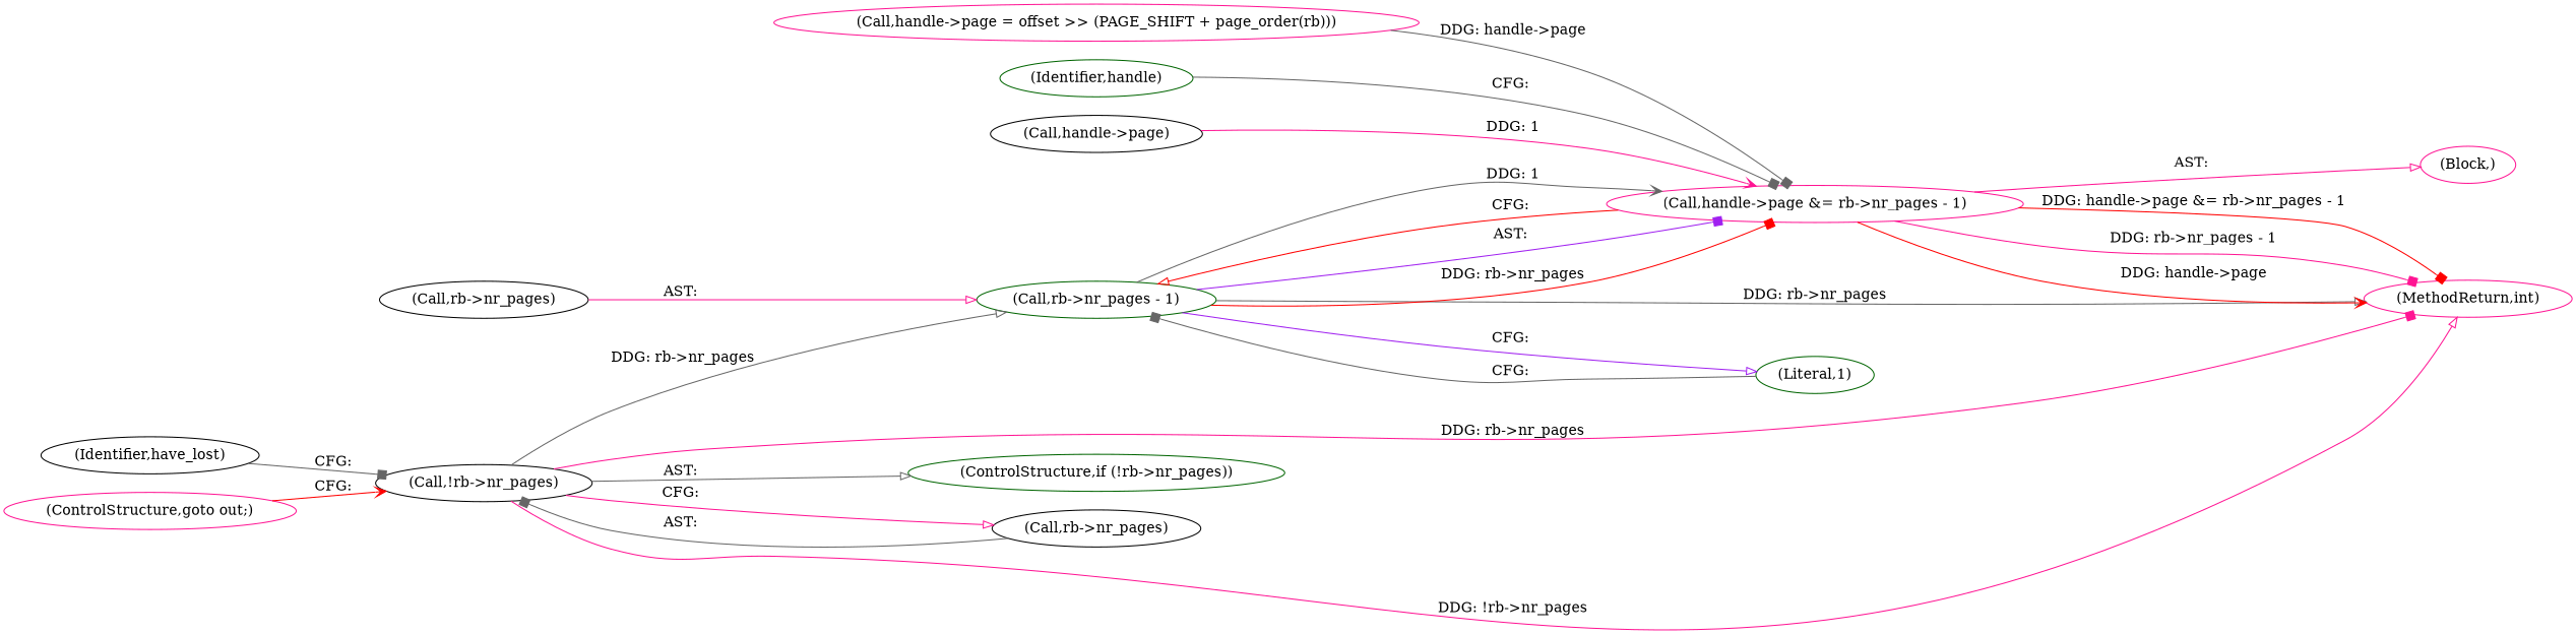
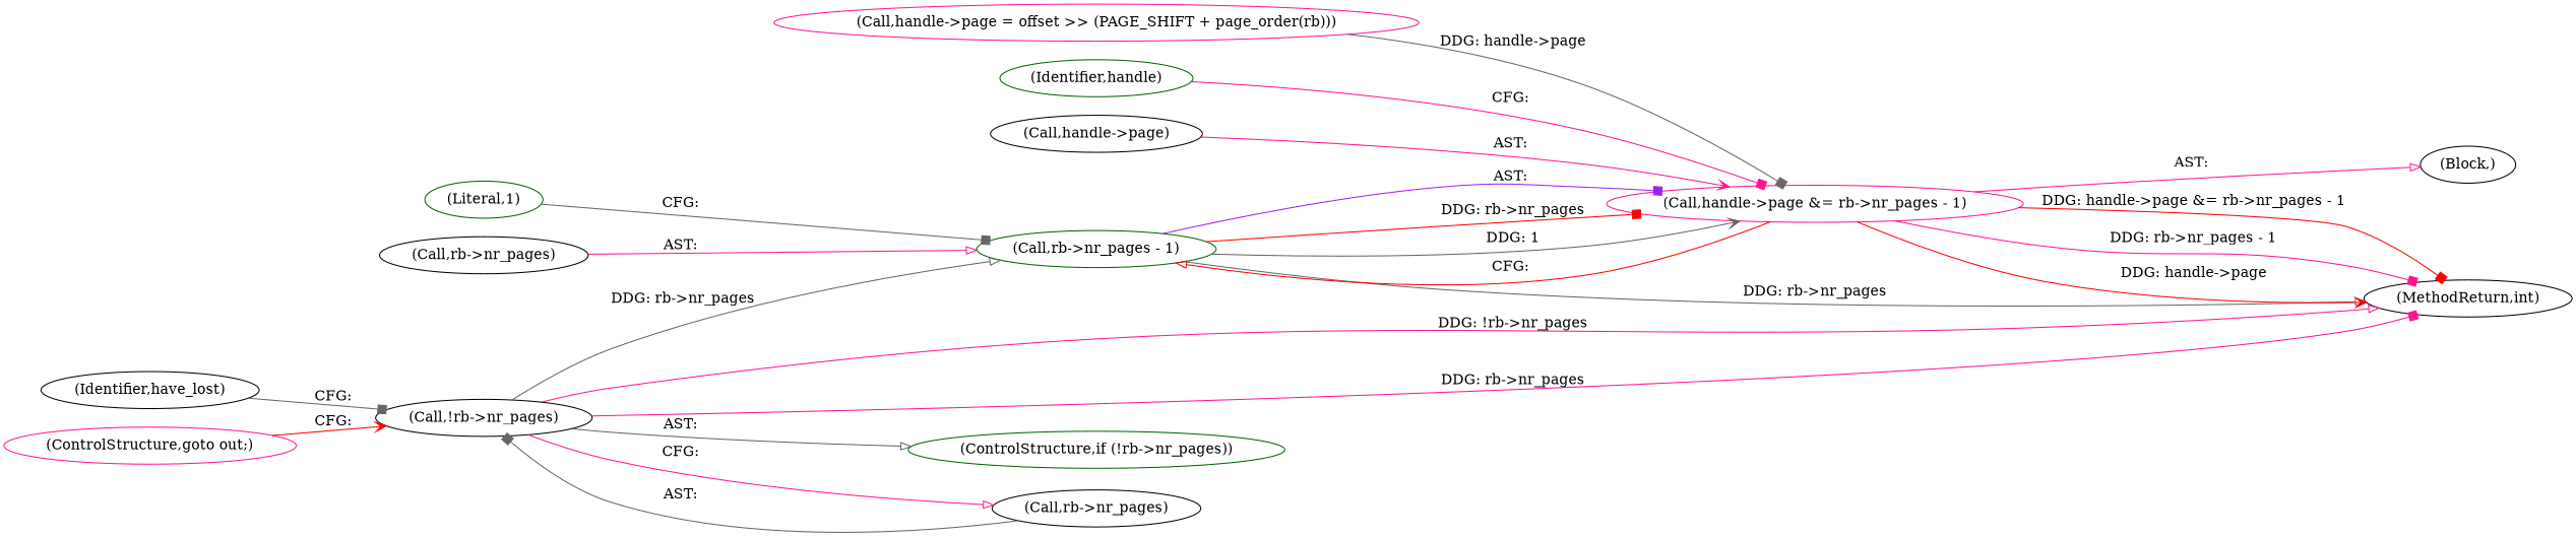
  digraph {
    rankdir=LR
    node [color=black]
    edge [arrowhead=box color=gray40]
    n1 [label="(Call,!rb->nr_pages)"]
    n2 [color=darkgreen label="(Call,rb->nr_pages - 1)"]
    n3 [color=darkgreen label="(ControlStructure,if (!rb->nr_pages))"]
    n4 [label="(Call,rb->nr_pages)"]
-   n5 [color=deeppink label="(MethodReturn,int)"]
+   n5 [label="(MethodReturn,int)"]
    n6 [color=deeppink label="(Call,handle->page &= rb->nr_pages - 1)"]
    n7 [color=darkgreen label="(Literal,1)"]
-   n8 [color=deeppink label="(Block,)"]
+   n8 [label="(Block,)"]
    n9 [label="(Identifier,have_lost)"]
    n10 [color=deeppink label="(Call,handle->page = offset >> (PAGE_SHIFT + page_order(rb)))"]
    n11 [color=darkgreen label="(Identifier,handle)"]
    n12 [label="(Call,rb->nr_pages)"]
    n13 [label="(Call,handle->page)"]
    n14 [color=deeppink label="(ControlStructure,goto out;)"]
    n1 -> n2 [arrowhead=onormal label="DDG: rb->nr_pages"]
    n1 -> n3 [arrowhead=onormal label="AST: "]
    n1 -> n4 [arrowhead=onormal color=deeppink label="CFG: "]
    n1 -> n5 [arrowhead=onormal color=deeppink label="DDG: !rb->nr_pages"]
    n1 -> n5 [color=deeppink label="DDG: rb->nr_pages"]
    n2 -> n5 [arrowhead=onormal label="DDG: rb->nr_pages"]
    n2 -> n6 [color=purple label="AST: "]
    n2 -> n6 [color=red label="DDG: rb->nr_pages"]
    n2 -> n6 [arrowhead=vee label="DDG: 1"]
-   n2 -> n7 [arrowhead=onormal color=purple label="CFG: "]
    n4 -> n1 [label="AST: "]
    n6 -> n2 [arrowhead=onormal color=red label="CFG: "]
    n6 -> n5 [arrowhead=vee color=red label="DDG: handle->page"]
    n6 -> n5 [color=red label="DDG: handle->page &= rb->nr_pages - 1"]
    n6 -> n5 [color=deeppink label="DDG: rb->nr_pages - 1"]
    n6 -> n8 [arrowhead=onormal color=deeppink label="AST: "]
    n7 -> n2 [label="CFG: "]
    n9 -> n1 [label="CFG: "]
    n10 -> n6 [label="DDG: handle->page"]
-   n11 -> n6 [label="CFG: "]
+   n11 -> n6 [color=deeppink label="CFG: "]
    n12 -> n2 [arrowhead=onormal color=deeppink label="AST: "]
-   n13 -> n6 [arrowhead=vee color=deeppink label="DDG: 1"]
+   n13 -> n6 [arrowhead=vee color=deeppink label="AST: "]
    n14 -> n1 [arrowhead=vee color=red label="CFG: "]
  }
